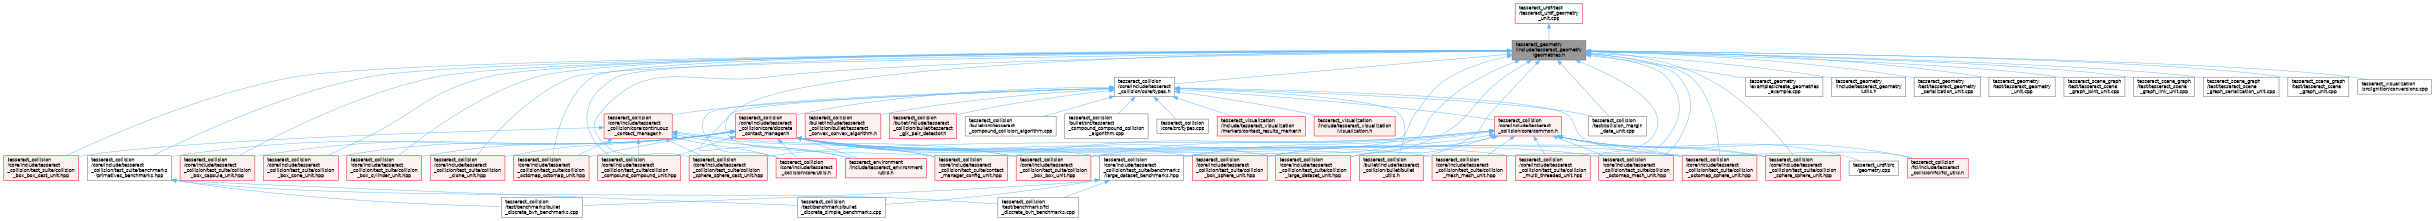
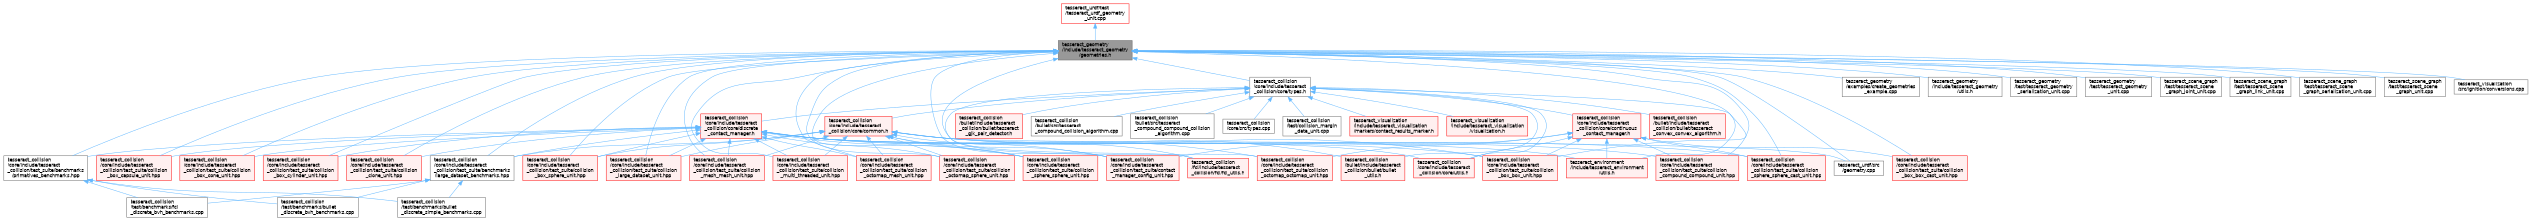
  digraph {
    node [color=red fillcolor="#FFF0F0" fontname=Helvetica fontsize=10 shape=box style=filled]
    edge [color=steelblue1 dir=back fontname=Helvetica fontsize=10 labelfontname=Helvetica labelfontsize=10 style=solid]
    n1 [color=gray40 fillcolor=grey60 fontcolor=black height=0.2 label="tesseract_geometry\l/include/tesseract_geometry\l/geometries.h" width=0.4]
    n2 [color=grey40 fillcolor=white height=0.2 label="tesseract_collision\l/core/include/tesseract\l_collision/core/types.h" width=0.4]
    n3 [color=grey40 fillcolor=white height=0.2 label="tesseract_collision\l/core/include/tesseract\l_collision/test_suite/benchmarks\l/large_dataset_benchmarks.hpp" width=0.4]
    n4 [height=0.2 label="tesseract_collision\l/core/include/tesseract\l_collision/test_suite/collision\l_box_box_unit.hpp" width=0.4]
    n5 [height=0.2 label="tesseract_collision\l/core/include/tesseract\l_collision/test_suite/collision\l_box_sphere_unit.hpp" width=0.4]
    n6 [height=0.2 label="tesseract_collision\l/core/include/tesseract\l_collision/test_suite/collision\l_large_dataset_unit.hpp" width=0.4]
    n7 [height=0.2 label="tesseract_collision\l/core/include/tesseract\l_collision/test_suite/collision\l_mesh_mesh_unit.hpp" width=0.4]
    n8 [height=0.2 label="tesseract_collision\l/core/include/tesseract\l_collision/test_suite/collision\l_multi_threaded_unit.hpp" width=0.4]
    n9 [height=0.2 label="tesseract_collision\l/core/include/tesseract\l_collision/test_suite/collision\l_octomap_mesh_unit.hpp" width=0.4]
    n10 [height=0.2 label="tesseract_collision\l/core/include/tesseract\l_collision/test_suite/collision\l_octomap_sphere_unit.hpp" width=0.4]
    n11 [height=0.2 label="tesseract_collision\l/core/include/tesseract\l_collision/test_suite/collision\l_sphere_sphere_cast_unit.hpp" width=0.4]
    n12 [height=0.2 label="tesseract_collision\l/core/include/tesseract\l_collision/test_suite/collision\l_sphere_sphere_unit.hpp" width=0.4]
    n13 [height=0.2 label="tesseract_collision\l/core/include/tesseract\l_collision/test_suite/contact\l_manager_config_unit.hpp" width=0.4]
    n14 [color=grey40 fillcolor=white height=0.2 label="tesseract_urdf/src\l/geometry.cpp" width=0.4]
    n15 [height=0.2 label="tesseract_collision\l/core/include/tesseract\l_collision/test_suite/collision\l_box_box_cast_unit.hpp" width=0.4]
    n16 [height=0.2 label="tesseract_collision\l/core/include/tesseract\l_collision/test_suite/collision\l_compound_compound_unit.hpp" width=0.4]
    n17 [height=0.2 label="tesseract_collision\l/core/include/tesseract\l_collision/test_suite/collision\l_octomap_octomap_unit.hpp" width=0.4]
    n18 [color=grey40 fillcolor=white height=0.2 label="tesseract_collision\l/core/include/tesseract\l_collision/test_suite/benchmarks\l/primatives_benchmarks.hpp" width=0.4]
    n19 [height=0.2 label="tesseract_collision\l/core/include/tesseract\l_collision/test_suite/collision\l_box_capsule_unit.hpp" width=0.4]
    n20 [height=0.2 label="tesseract_collision\l/core/include/tesseract\l_collision/test_suite/collision\l_box_cone_unit.hpp" width=0.4]
    n21 [height=0.2 label="tesseract_collision\l/core/include/tesseract\l_collision/test_suite/collision\l_box_cylinder_unit.hpp" width=0.4]
    n22 [height=0.2 label="tesseract_collision\l/core/include/tesseract\l_collision/test_suite/collision\l_clone_unit.hpp" width=0.4]
    n23 [color=grey40 fillcolor=white height=0.2 label="tesseract_geometry\l/examples/create_geometries\l_example.cpp" width=0.4]
    n24 [color=grey40 fillcolor=white height=0.2 label="tesseract_geometry\l/include/tesseract_geometry\l/utils.h" width=0.4]
    n25 [color=grey40 fillcolor=white height=0.2 label="tesseract_geometry\l/test/tesseract_geometry\l_serialization_unit.cpp" width=0.4]
    n26 [color=grey40 fillcolor=white height=0.2 label="tesseract_geometry\l/test/tesseract_geometry\l_unit.cpp" width=0.4]
    n27 [color=grey40 fillcolor=white height=0.2 label="tesseract_scene_graph\l/test/tesseract_scene\l_graph_joint_unit.cpp" width=0.4]
    n28 [color=grey40 fillcolor=white height=0.2 label="tesseract_scene_graph\l/test/tesseract_scene\l_graph_link_unit.cpp" width=0.4]
    n29 [color=grey40 fillcolor=white height=0.2 label="tesseract_scene_graph\l/test/tesseract_scene\l_graph_serialization_unit.cpp" width=0.4]
    n30 [color=grey40 fillcolor=white height=0.2 label="tesseract_scene_graph\l/test/tesseract_scene\l_graph_unit.cpp" width=0.4]
    n31 [color=grey40 fillcolor=white height=0.2 label="tesseract_visualization\l/src/ignition/conversions.cpp" width=0.4]
    n32 [height=0.2 label="tesseract_collision\l/bullet/include/tesseract\l_collision/bullet/bullet\l_utils.h" width=0.4]
    n33 [height=0.2 label="tesseract_collision\l/bullet/include/tesseract\l_collision/bullet/tesseract\l_convex_convex_algorithm.h" width=0.4]
    n34 [height=0.2 label="tesseract_collision\l/bullet/include/tesseract\l_collision/bullet/tesseract\l_gjk_pair_detector.h" width=0.4]
    n35 [color=grey40 fillcolor=white height=0.2 label="tesseract_collision\l/bullet/src/tesseract\l_compound_collision_algorithm.cpp" width=0.4]
    n36 [color=grey40 fillcolor=white height=0.2 label="tesseract_collision\l/bullet/src/tesseract\l_compound_compound_collision\l_algorithm.cpp" width=0.4]
    n37 [height=0.2 label="tesseract_collision\l/core/include/tesseract\l_collision/core/common.h" width=0.4]
    n38 [height=0.2 label="tesseract_collision\l/fcl/include/tesseract\l_collision/fcl/fcl_utils.h" width=0.4]
    n39 [height=0.2 label="tesseract_collision\l/core/include/tesseract\l_collision/core/continuous\l_contact_manager.h" width=0.4]
    n40 [height=0.2 label="tesseract_collision\l/core/include/tesseract\l_collision/core/utils.h" width=0.4]
    n41 [height=0.2 label="tesseract_environment\l/include/tesseract_environment\l/utils.h" width=0.4]
    n42 [height=0.2 label="tesseract_collision\l/core/include/tesseract\l_collision/core/discrete\l_contact_manager.h" width=0.4]
    n43 [color=grey40 fillcolor=white height=0.2 label="tesseract_collision\l/core/src/types.cpp" width=0.4]
    n44 [color=grey40 fillcolor=white height=0.2 label="tesseract_collision\l/test/collision_margin\l_data_unit.cpp" width=0.4]
    n45 [height=0.2 label="tesseract_visualization\l/include/tesseract_visualization\l/markers/contact_results_marker.h" width=0.4]
    n46 [height=0.2 label="tesseract_visualization\l/include/tesseract_visualization\l/visualization.h" width=0.4]
    n47 [color=grey40 fillcolor=white height=0.2 label="tesseract_collision\l/test/benchmarks/bullet\l_discrete_bvh_benchmarks.cpp" width=0.4]
    n48 [color=grey40 fillcolor=white height=0.2 label="tesseract_collision\l/test/benchmarks/bullet\l_discrete_simple_benchmarks.cpp" width=0.4]
    n49 [color=grey40 fillcolor=white height=0.2 label="tesseract_collision\l/test/benchmarks/fcl\l_discrete_bvh_benchmarks.cpp" width=0.4]
    n50 [fillcolor=white height=0.2 label="tesseract_urdf/test\l/tesseract_urdf_geometry\l_unit.cpp" width=0.4]
    n1 -> n2
    n1 -> n3
    n1 -> n4
    n1 -> n5
    n1 -> n6
    n1 -> n7
    n1 -> n8
    n1 -> n9
    n1 -> n10
    n1 -> n11
    n1 -> n12
    n1 -> n13
-   n1 -> n44
+   n1 -> n14
    n1 -> n15
    n1 -> n16
    n1 -> n17
    n1 -> n18
    n1 -> n19
    n1 -> n20
    n1 -> n21
    n1 -> n22
    n1 -> n23
    n1 -> n24
    n1 -> n25
    n1 -> n26
    n1 -> n27
    n1 -> n28
    n1 -> n29
    n1 -> n30
    n1 -> n31
    n2 -> n32
    n2 -> n33
    n2 -> n34
    n2 -> n35
    n2 -> n36
    n2 -> n37
    n2 -> n38
    n2 -> n39
    n2 -> n40
    n2 -> n41
    n2 -> n42
    n2 -> n43
    n2 -> n44
    n2 -> n45
    n2 -> n46
    n3 -> n47
    n3 -> n48
    n3 -> n49
    n18 -> n47
    n18 -> n48
    n18 -> n49
    n37 -> n3
    n37 -> n4
    n37 -> n5
    n37 -> n6
    n37 -> n7
    n37 -> n8
    n37 -> n9
    n37 -> n10
    n37 -> n11
    n37 -> n12
    n37 -> n13
    n37 -> n14
    n37 -> n32
    n37 -> n38
    n39 -> n4
    n39 -> n11
    n39 -> n13
    n39 -> n15
    n39 -> n16
    n39 -> n17
    n39 -> n40
    n39 -> n41
    n42 -> n3
    n42 -> n4
    n42 -> n5
    n42 -> n6
    n42 -> n7
    n42 -> n8
    n42 -> n9
    n42 -> n10
    n42 -> n12
    n42 -> n13
    n42 -> n16
    n42 -> n17
    n42 -> n18
    n42 -> n19
    n42 -> n20
    n42 -> n21
    n42 -> n22
    n42 -> n40
    n42 -> n41
    n50 -> n1
  }
